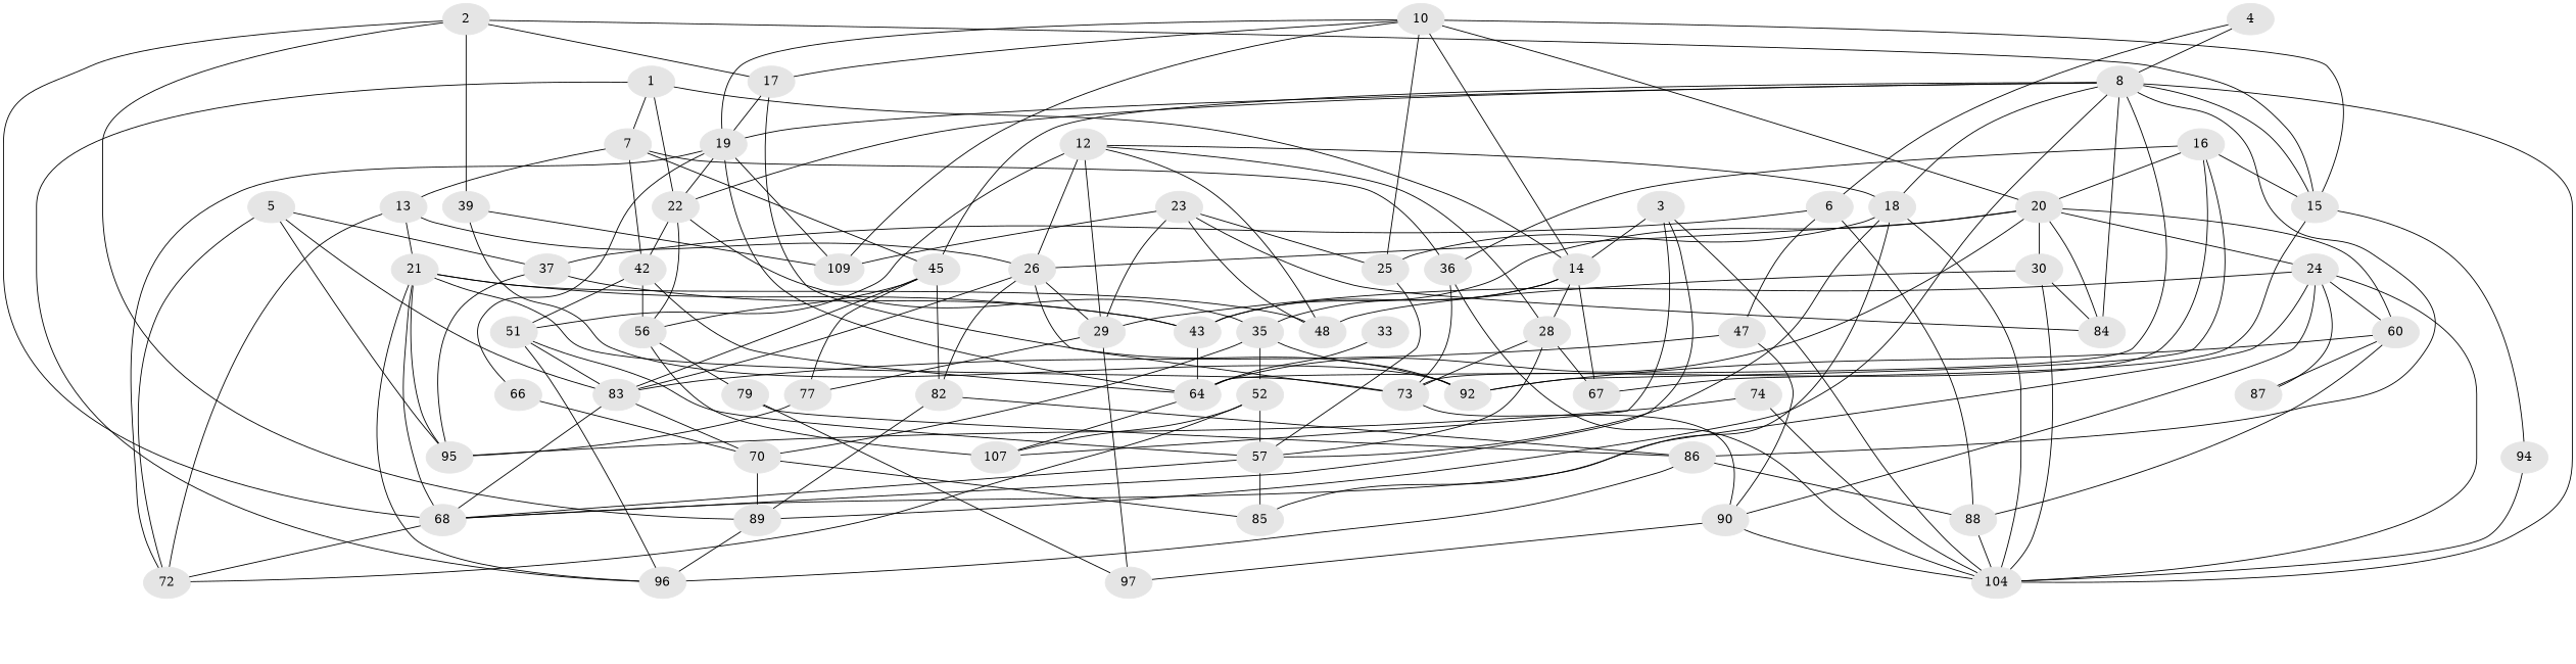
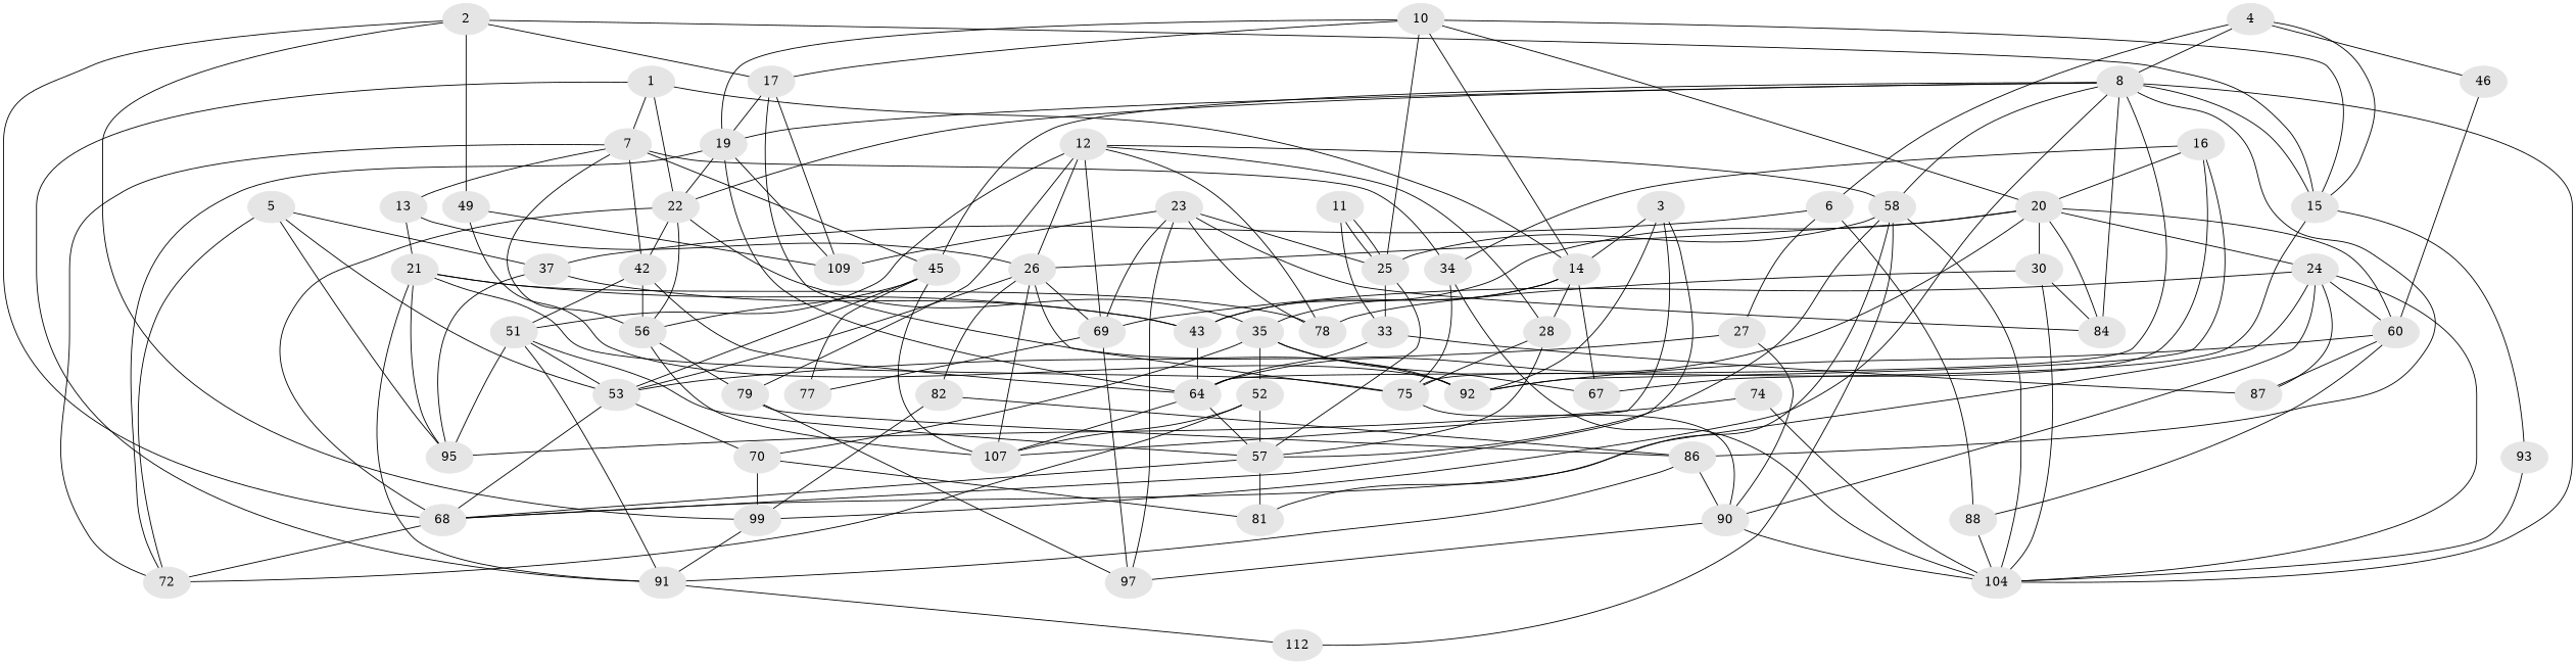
  graph {
    node [color=gray90 style=filled]
    1 [super="+63"]
    7 [super="+9"]
    14 [super="+101"]
    22 [super="+27"]
-   96 [super="+110"]
+   96 [super="+110" label=91]
    13
-   34 [super="+65" label=36]
+   34 [super="+65"]
    42 [super="+59"]
    45 [super="+61"]
    56 [super="+94"]
    28
    35 [super="+44"]
    43
    67
    68 [super="+83"]
+   112
    2 [super="+38"]
    15 [super="+108"]
    17 [super="+55"]
-   39 [super="+103"]
-   89 [super="+115"]
-   93 [label=94]
+   39 [super="+103" label=49]
+   89 [super="+115" label=99]
+   93
    19 [super="+76"]
    92 [super="+98"]
    109
    72
    3 [super="+69"]
    104 [super="+111"]
    107
    4
    6
    8 [super="+64"]
+   46
    37 [super="+58"]
-   47
+   47 [label=27]
    88 [super="+118"]
-   18 [super="+49"]
+   18 [super="+49" label=58]
    n38 [label=64 super="+62"]
    84
    86 [super="+113"]
    60 [super="+91"]
    5 [super="+106"]
-   53 [super="+102" label=83]
+   53 [super="+102"]
    95
    70 [super="+116"]
    90
    26 [super="+105"]
    21 [super="+32"]
-   73 [super="+119"]
+   73 [super="+119" label=75]
    51
    82 [super="+114"]
    77
    n53 [label=79]
    25 [super="+36"]
    57 [super="+79"]
-   85
-   66
+   85 [label=81]
    10 [super="+31"]
    20 [super="+71"]
    24 [super="+41"]
    30 [super="+99"]
    33 [super="+50"]
+   11
    87
    12 [super="+100"]
-   29 [super="+78"]
-   48 [super="+81"]
+   29 [super="+78" label=69]
+   48 [super="+81" label=78]
    97 [super="+117"]
    52 [super="+80"]
    16
    23 [super="+40"]
    74
    1 -- 7
    1 -- 14
    1 -- 22
    1 -- 96
    7 -- 13
    7 -- 34
    7 -- 42
    7 -- 45
+   7 -- 56
    14 -- 28
    14 -- 35
    14 -- 43
    14 -- 67
    22 -- 42 [weight=2]
    22 -- 56
    22 -- 35
-   21 -- 68
-   13 -- 72
+   22 -- 68
+   96 -- 112
+   7 -- 72
    13 -- 26
    13 -- 21
    34 -- 104
    34 -- 73
    42 -- 56
    42 -- n38
    42 -- 51
    45 -- 56
    45 -- 53
-   45 -- 82
+   45 -- 107
    45 -- 77
    56 -- 107
    56 -- n53
-   28 -- 67
+   35 -- 67
    28 -- 73
    28 -- 57
    35 -- 92
    35 -- 70
    35 -- 52
    43 -- n38
    68 -- 72
    2 -- 68
    2 -- 15
    2 -- 17
    2 -- 39
    2 -- 89
    15 -- 67
    15 -- 93
    17 -- 19 [weight=2]
    17 -- 92
    39 -- 92
    39 -- 109
    89 -- 96
    93 -- 104
    19 -- 22
    19 -- 109
    19 -- 72
    19 -- n38
-   19 -- 66
    3 -- 14
    3 -- 68
-   3 -- 104
+   3 -- 92
    3 -- 107
-   16 -- 15
+   4 -- 15
    4 -- 6
    4 -- 8
+   4 -- 46
    6 -- 37
    6 -- 47
    6 -- 88 [weight=2]
    8 -- 22
    8 -- 45
    8 -- 15
    8 -- 89
    8 -- 19
    8 -- 104
    8 -- 18
    8 -- n38
    8 -- 84
    8 -- 86
+   46 -- 60
    37 -- 43 [weight=2]
    37 -- 95
    47 -- 53
    47 -- 90
    88 -- 104
+   18 -- 112
    18 -- 104
    18 -- 25
    18 -- 57
    18 -- 85
    n38 -- 107
+   n38 -- 57
    86 -- 96
-   86 -- 88
+   86 -- 90
    60 -- 92
    60 -- 88
    60 -- 87
    5 -- 72
    5 -- 37
    5 -- 53
    5 -- 95
    53 -- 68
    53 -- 70
    70 -- 89
    70 -- 85
    90 -- 104
    90 -- 97
+   26 -- 107
    26 -- 53
    26 -- 73
    26 -- 82
    26 -- 29
    21 -- 96
    21 -- 43
    21 -- 95
    21 -- 73
    21 -- 48
    73 -- 90
    51 -- 96
    51 -- 53
    51 -- 57
    82 -- 89
    82 -- 86
-   77 -- 95
+   51 -- 95
    n53 -- 86
    n53 -- 97
    25 -- 57
+   25 -- 33 [weight=2]
    57 -- 68
    57 -- 85
-   66 -- 70
    10 -- 14
    10 -- 15
    10 -- 17
    10 -- 19
-   10 -- 109
+   17 -- 109
    10 -- 25
    10 -- 20
    20 -- 43
    20 -- n38
    20 -- 84
    20 -- 60
    20 -- 26
    20 -- 24
    20 -- 30 [weight=2]
    24 -- 68
    24 -- 104
    24 -- 60
    24 -- 90
    24 -- 87
    24 -- 29
    30 -- 104
    30 -- 84
    30 -- 48
    33 -- n38
+   33 -- 87 [weight=2]
+   11 -- 25
+   11 -- 25
+   11 -- 33
    12 -- 28
    12 -- 18
    12 -- 26
    12 -- 51
+   12 -- n53
    12 -- 29
    12 -- 48
    29 -- 77
    29 -- 97
    52 -- 72
    52 -- 107
    52 -- 57
    16 -- 34
    16 -- 92
    16 -- 73
    16 -- 20
    23 -- 109
    23 -- 84
    23 -- 25
    23 -- 29
    23 -- 48
+   23 -- 97
    74 -- 104
    74 -- 95
  }
